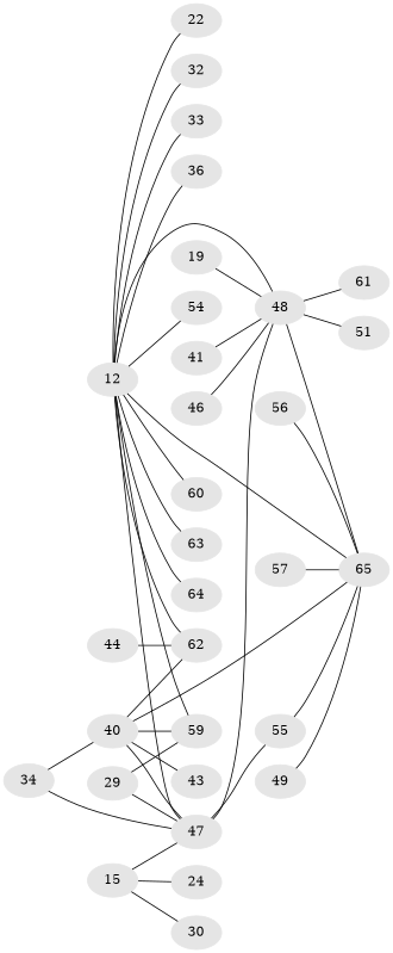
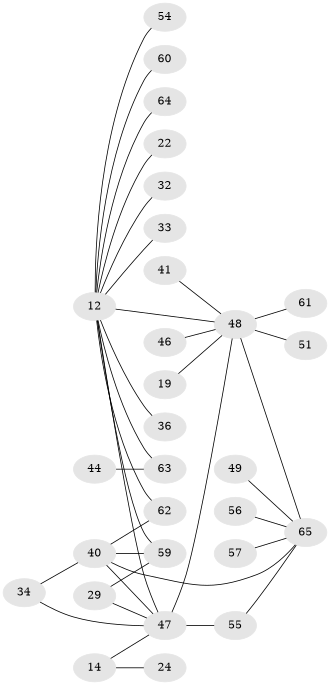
  graph {
    rankdir=LR
    node [color=gray90 style=filled]
    12 [super="+10+4"]
    22
    32
    33
    36
    47 [super="+35+14"]
    48 [super="+45+9"]
    54
    59 [super="+31+11"]
    60
    62 [super="+20+2+24+42"]
    63
    64
    65 [super="+23+58+18+21+26+27+38"]
    55 [super="+37"]
    51
    61
-   15
+   15 [label=14]
    n19 [label=24]
-   30
    40 [super="+3"]
-   43
    19
    29
    34
    41
    44 [super="+39"]
    46
    49
    56
    57 [super="+53"]
    12 -- 22
    12 -- 32
    12 -- 33 [weight=2]
    12 -- 36
    12 -- 47 [weight=3]
    12 -- 48 [weight=4]
    12 -- 54
    12 -- 59 [weight=2]
    12 -- 60
    12 -- 62
    12 -- 63
    12 -- 64
-   12 -- 65
    47 -- 48
    47 -- 55
    48 -- 65 [weight=2]
    48 -- 51
    48 -- 61
    55 -- 65
    15 -- 47 [weight=2]
    15 -- n19
-   15 -- 30
    40 -- 47 [weight=2]
    40 -- 59
    40 -- 62 [weight=2]
    40 -- 65 [weight=2]
-   40 -- 43
    19 -- 48
    29 -- 47
    29 -- 59
    34 -- 47
    34 -- 40
    41 -- 48
-   44 -- 62
+   44 -- 63
    46 -- 48
    49 -- 65
    56 -- 65
    57 -- 65
  }
